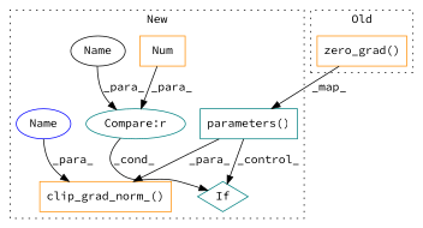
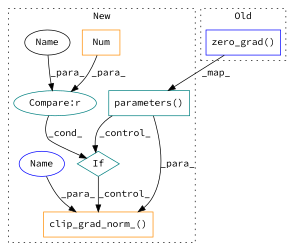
  digraph {
    fontname="Source Code Pro"
    node [a=75 color=teal fontname="Source Code Pro" l=13 s=5550 shape=box]
    edge [fontname="Source Code Pro"]
    n1 [l=23 label="parameters()" s=5624]
    n2 [a=96 l=3 label=If s=5547 shape=diamond]
    n3 [a=40 l=17 label="Compare:r" shape=ellipse]
    n4 [color=darkorange l="31,1" label="clip_grad_norm_()" s="5593,5662"]
    n5 [a=76 color=darkorange l=1 label=Num s=5566]
    n6 [a=87 color=black label=Name shape=ellipse]
    n7 [a=87 color=blue label=Name s=5649 shape=ellipse]
-   n8 [color=darkorange l=22 label="zero_grad()" s=5279]
+   n8 [color=blue l=22 label="zero_grad()" s=5279]
    subgraph cluster_1 {
      label=New
      style=dotted
      n1
      n2
      n3
      n4
      n5
      n6
      n7
    }
    subgraph cluster_2 {
      label=Old
      style=dotted
      n8
    }
    n1 -> n2 [label=_control_]
    n1 -> n4 [label=_para_]
+   n2 -> n4 [label=_control_]
    n3 -> n2 [label=_cond_]
    n5 -> n3 [label=_para_]
    n6 -> n3 [label=_para_]
    n7 -> n4 [label=_para_]
    n8 -> n1 [label=_map_]
  }
